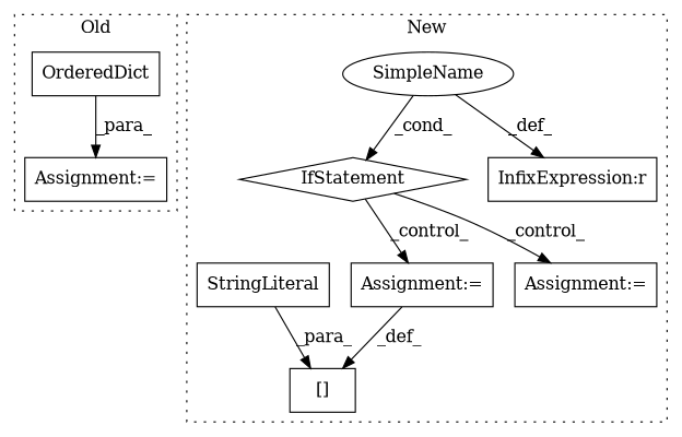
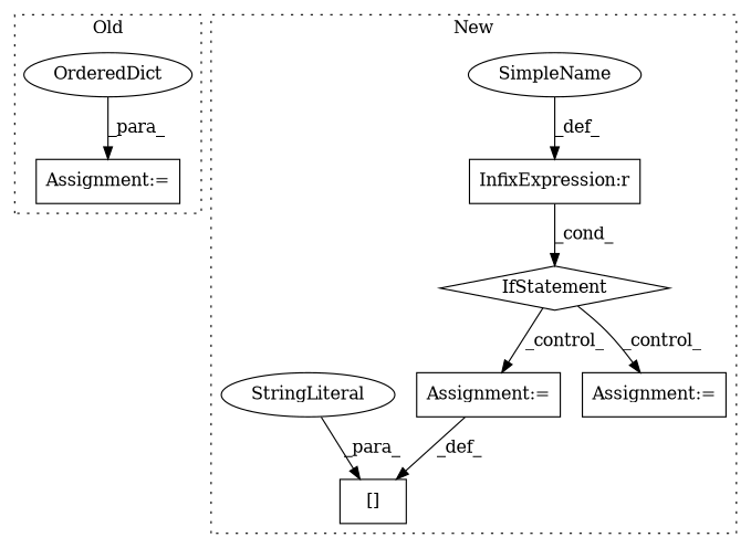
  digraph {
    node [a=7 l=1 shape=box]
-   n1 [a=32 l="12,1" label=OrderedDict s="11570,11722"]
+   n1 [a=32 l="12,1" label=OrderedDict s="11570,11722" shape=ellipse]
    n2 [label="Assignment:=" s=11569]
    n3 [a=25 l="4,2" label=IfStatement s="11554,11572" shape=diamond]
    n4 [label="Assignment:=" s=11623]
    n5 [a=42 label=SimpleName shape=ellipse l=""]
    n6 [a=2 l="6,1" label="[]" s="11606,11622"]
-   n7 [a=45 l=10 label=StringLiteral s=11612]
+   n7 [a=45 l=10 label=StringLiteral s=11612 shape=ellipse]
    n8 [a=27 l=4 label="InfixExpression:r" s=11564]
    n9 [label="Assignment:=" s=11688]
    subgraph cluster_1 {
      label=Old
      style=dotted
      n1
      n2
    }
    subgraph cluster_2 {
      label=New
      style=dotted
      n3
      n4
      n5
      n6
      n7
      n8
      n9
    }
    n1 -> n2 [label=_para_]
    n3 -> n4 [label=_control_]
    n3 -> n9 [label=_control_]
    n4 -> n6 [label=_def_]
-   n5 -> n3 [label=_cond_]
+   n8 -> n3 [label=_cond_]
    n5 -> n8 [label=_def_]
    n7 -> n6 [label=_para_]
  }
